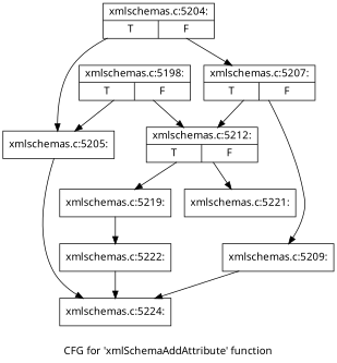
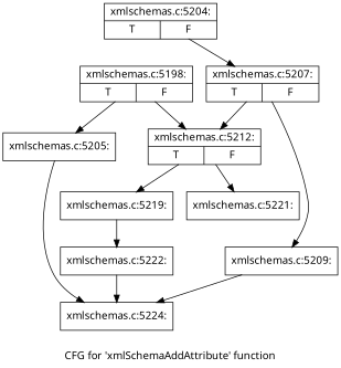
  digraph {
    fontname="Noto Sans"
    label="CFG for 'xmlSchemaAddAttribute' function"
    node [fontname="Noto Sans" shape=record]
    edge [fontname="Noto Sans"]
    n1 [label="{xmlschemas.c:5198:|{<s0>T|<s1>F}}"]
    n2 [label="{xmlschemas.c:5205:}"]
    n3 [label="{xmlschemas.c:5212:|{<s0>T|<s1>F}}"]
    n4 [label="{xmlschemas.c:5224:}"]
    n5 [label="{xmlschemas.c:5204:|{<s0>T|<s1>F}}"]
    n6 [label="{xmlschemas.c:5207:|{<s0>T|<s1>F}}"]
    n7 [label="{xmlschemas.c:5209:}"]
    n8 [label="{xmlschemas.c:5219:}"]
    n9 [label="{xmlschemas.c:5221:}"]
    n10 [label="{xmlschemas.c:5222:}"]
    n1 -> n2
    n1 -> n3
    n2 -> n4
    n3 -> n8
    n3 -> n9
-   n5 -> n2
    n5 -> n6
    n6 -> n3
    n6 -> n7
    n7 -> n4
    n8 -> n10
    n10 -> n4
  }
